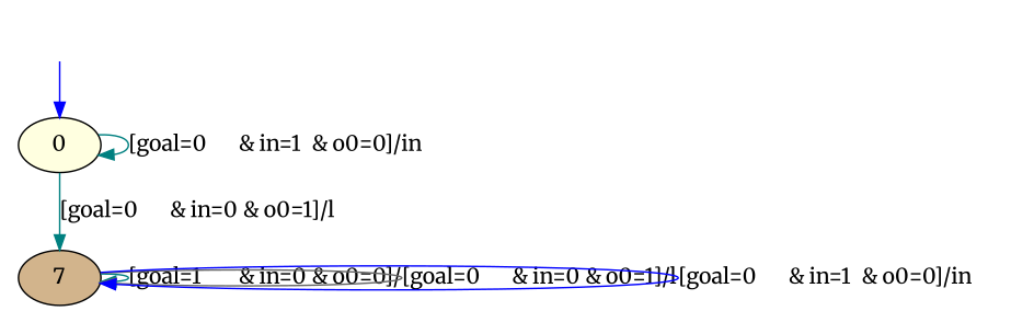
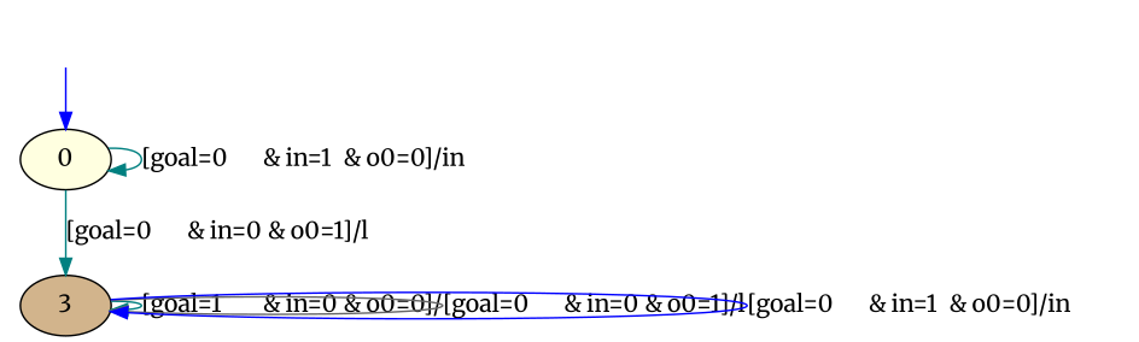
  digraph {
    fontname=Merriweather
    node [style=filled fontname=Merriweather]
    edge [color=teal fontname=Merriweather]
    0 [fillcolor=lightyellow]
-   3 [fillcolor=tan label=7]
+   3 [fillcolor=tan]
    __init [style=invis width=0]
    0 -> 0 [label="[goal=0	& in=1	& o0=0]/in"]
    0 -> 3 [label="[goal=0	& in=0	& o0=1]/l"]
    3 -> 3 [label="[goal=1	& in=0	& o0=0]/"]
    3 -> 3 [label="[goal=0	& in=0	& o0=1]/l" color=gray40]
    3 -> 3 [label="[goal=0	& in=1	& o0=0]/in" color=blue]
    __init -> 0 [color=blue]
  }
